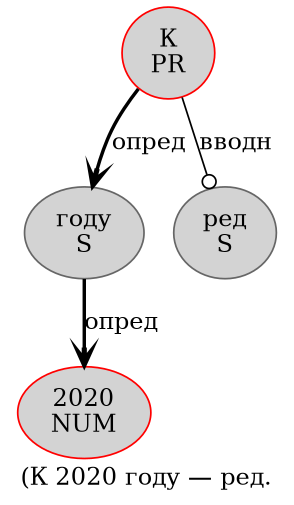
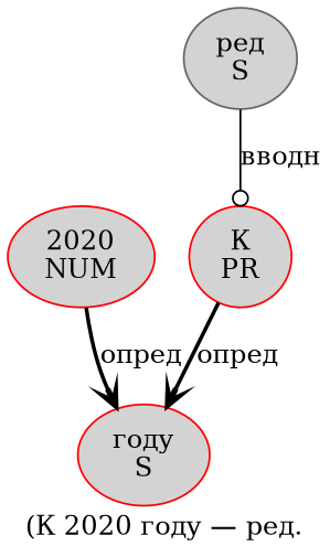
  digraph {
    label="(К 2020 году — ред."
    node [color=red fillcolor=lightgray penwidth=1 shape=ellipse style=filled]
    edge [arrowhead=vee style=bold]
    n1 [label="К\nPR"]
-   n2 [color=gray40 label="году\nS"]
+   n2 [label="году\nS"]
    n3 [label="2020\nNUM"]
    n4 [color=gray40 label="ред\nS"]
    n1 -> n2 [label="опред"]
-   n2 -> n3 [label="опред"]
-   n1 -> n4 [arrowhead=odot label="вводн" style=solid]
+   n3 -> n2 [label="опред"]
+   n4 -> n1 [arrowhead=odot label="вводн" style=solid]
  }
